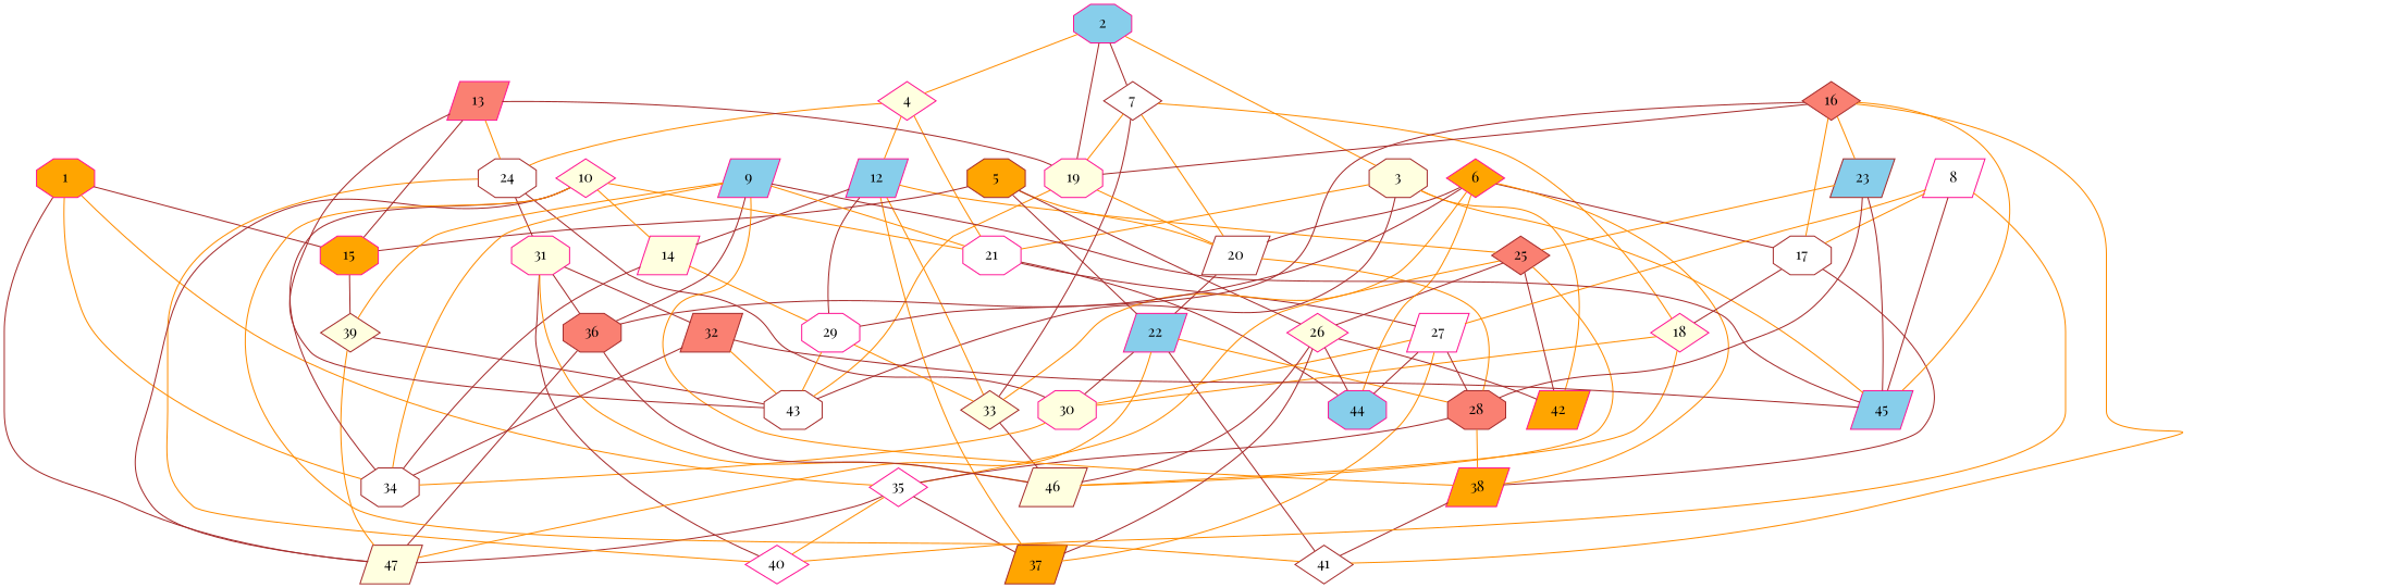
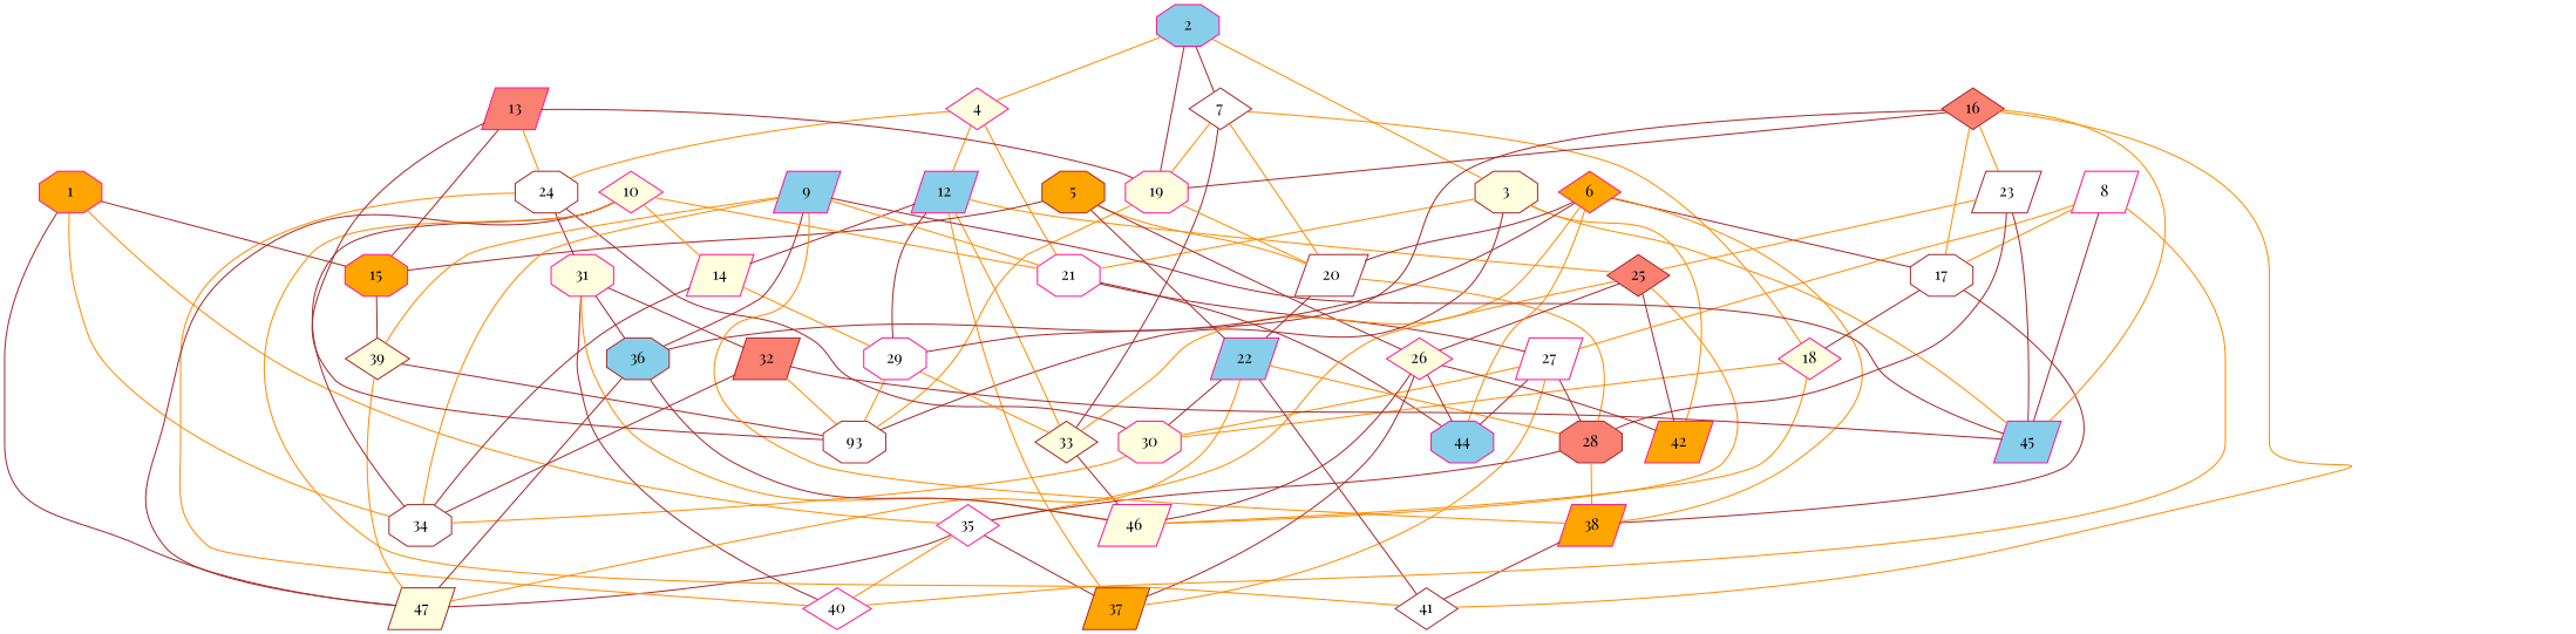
  graph {
    fontname="Playfair Display"
    node [color=deeppink fillcolor=white fontname="Playfair Display" shape=octagon style=filled]
    edge [color=brown fontname="Playfair Display" weight=1.0]
    1 [fillcolor=orange]
    15 [fillcolor=orange]
    34 [color=brown]
    35 [shape=diamond]
    47 [color=brown fillcolor=lightyellow shape=parallelogram]
    39 [color=brown fillcolor=lightyellow shape=diamond]
    40 [shape=diamond]
    37 [color=brown fillcolor=orange shape=parallelogram]
    2 [fillcolor=skyblue]
    3 [color=brown fillcolor=lightyellow]
    4 [fillcolor=lightyellow shape=diamond]
    7 [color=brown shape=diamond]
    19 [fillcolor=lightyellow]
    21
    42 [fillcolor=orange shape=parallelogram]
-   43 [color=brown]
+   43 [color=brown label=93]
    45 [fillcolor=skyblue shape=parallelogram]
    12 [fillcolor=skyblue shape=parallelogram]
    24 [color=brown]
    20 [color=brown shape=parallelogram]
    33 [color=brown fillcolor=lightyellow shape=diamond]
    18 [fillcolor=lightyellow shape=diamond]
    44 [fillcolor=skyblue]
    27 [shape=parallelogram]
    14 [fillcolor=lightyellow shape=parallelogram]
    29
    25 [color=brown fillcolor=salmon shape=diamond]
    30 [fillcolor=lightyellow]
    31 [fillcolor=lightyellow]
    5 [color=brown fillcolor=orange]
    22 [fillcolor=skyblue shape=parallelogram]
    26 [fillcolor=lightyellow shape=diamond]
    28 [color=brown fillcolor=salmon]
    41 [color=brown shape=diamond]
-   46 [color=brown fillcolor=lightyellow shape=parallelogram]
+   46 [fillcolor=lightyellow shape=parallelogram]
    6 [fillcolor=orange shape=diamond]
    17 [color=brown]
-   36 [color=brown fillcolor=salmon]
+   36 [color=brown fillcolor=skyblue]
    38 [fillcolor=orange shape=parallelogram]
    8 [shape=parallelogram]
    9 [fillcolor=skyblue shape=parallelogram]
    10 [fillcolor=lightyellow shape=diamond]
    13 [fillcolor=salmon shape=parallelogram]
    16 [color=brown fillcolor=salmon shape=diamond]
-   23 [color=brown fillcolor=skyblue shape=parallelogram]
+   23 [color=brown shape=parallelogram]
    32 [color=brown fillcolor=salmon shape=parallelogram]
    1 -- 15
    1 -- 34 [color=darkorange]
    1 -- 35 [color=darkorange]
    1 -- 47
    15 -- 39
    35 -- 47
    35 -- 40 [color=darkorange]
    35 -- 37
    39 -- 47 [color=darkorange]
    39 -- 43
    2 -- 3 [color=darkorange]
    2 -- 4 [color=darkorange]
    2 -- 7
    2 -- 19
    3 -- 21 [color=darkorange]
    3 -- 42 [color=darkorange weight=2.0]
    3 -- 43
    3 -- 45 [color=darkorange]
    4 -- 21 [color=darkorange]
    4 -- 12 [color=darkorange]
    4 -- 24 [color=darkorange]
    7 -- 19 [color=darkorange]
    7 -- 20 [color=darkorange]
    7 -- 33 [weight=2.0]
    7 -- 18 [color=darkorange]
    19 -- 43 [color=darkorange]
    19 -- 20 [color=darkorange]
    21 -- 44
    21 -- 27
    12 -- 37 [color=darkorange]
    12 -- 33 [color=darkorange]
    12 -- 14
    12 -- 29
    12 -- 25 [color=darkorange]
    24 -- 40 [color=darkorange]
    24 -- 30 [weight=2.0]
    24 -- 31
    20 -- 22
    20 -- 28 [color=darkorange]
    33 -- 46
    18 -- 30 [color=darkorange]
    18 -- 46 [color=darkorange]
    27 -- 37 [color=darkorange]
    27 -- 44
    27 -- 30 [color=darkorange]
    27 -- 28
    14 -- 34
    14 -- 29 [color=darkorange]
    29 -- 43 [color=darkorange]
    29 -- 33 [color=darkorange]
    25 -- 35 [color=darkorange]
    25 -- 42
    25 -- 26
    25 -- 46 [color=darkorange]
    30 -- 34 [color=darkorange]
    31 -- 40
    31 -- 46 [color=darkorange]
    31 -- 36 [weight=2.0]
    31 -- 32
    5 -- 15
    5 -- 20 [color=darkorange]
    5 -- 22
    5 -- 26
    22 -- 47 [color=darkorange]
    22 -- 30
    22 -- 28 [color=darkorange]
    22 -- 41
    26 -- 37
    26 -- 42
    26 -- 44
    26 -- 46
    28 -- 35
    28 -- 38 [color=darkorange]
    6 -- 20
    6 -- 33 [color=darkorange]
    6 -- 44 [color=darkorange]
    6 -- 17
    6 -- 36
    6 -- 38 [color=darkorange]
    17 -- 18
    17 -- 38
    36 -- 47
    36 -- 46
    38 -- 41 [weight=2.0]
    8 -- 40 [color=darkorange]
    8 -- 45
    8 -- 27 [color=darkorange]
    8 -- 17 [color=darkorange]
    9 -- 34 [color=darkorange]
    9 -- 39 [color=darkorange]
    9 -- 21 [color=darkorange]
    9 -- 45
    9 -- 36
    9 -- 38 [color=darkorange]
    10 -- 34
    10 -- 47
    10 -- 21 [color=darkorange]
    10 -- 14 [color=darkorange]
    10 -- 41 [color=darkorange weight=2.0]
    13 -- 15
    13 -- 19
    13 -- 43
    13 -- 24 [color=darkorange]
    16 -- 19
    16 -- 45 [color=darkorange]
    16 -- 29
    16 -- 41 [color=darkorange]
    16 -- 17 [color=darkorange]
    16 -- 23 [color=darkorange]
    23 -- 45
    23 -- 25 [color=darkorange]
    23 -- 28
    32 -- 34
    32 -- 43 [color=darkorange]
    32 -- 45
  }
